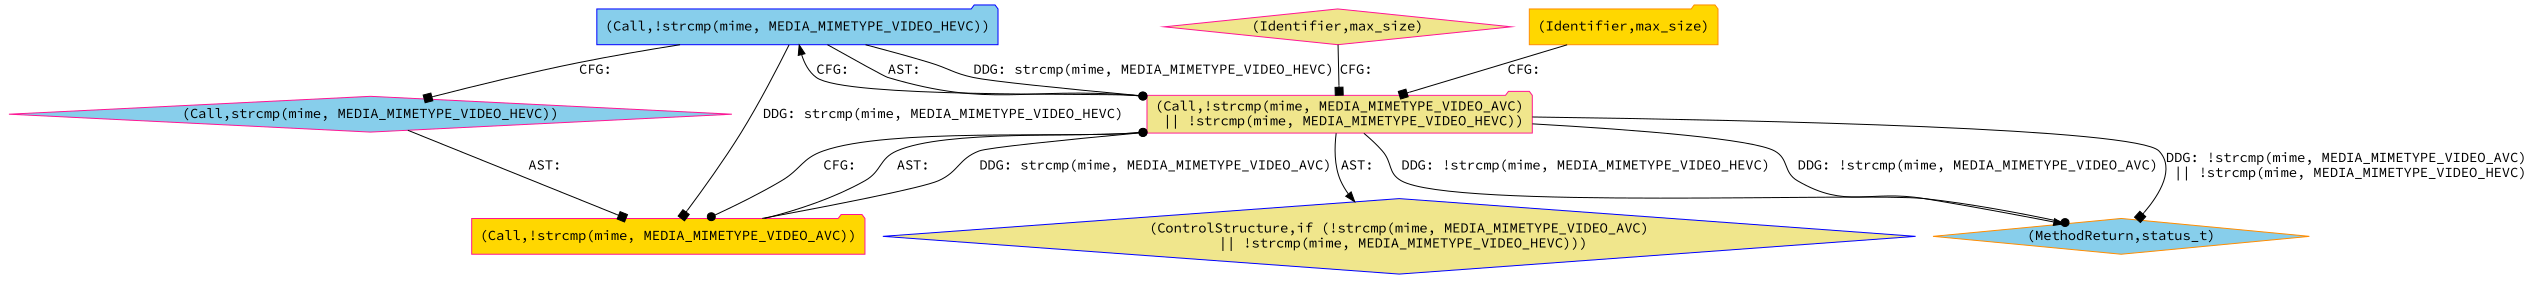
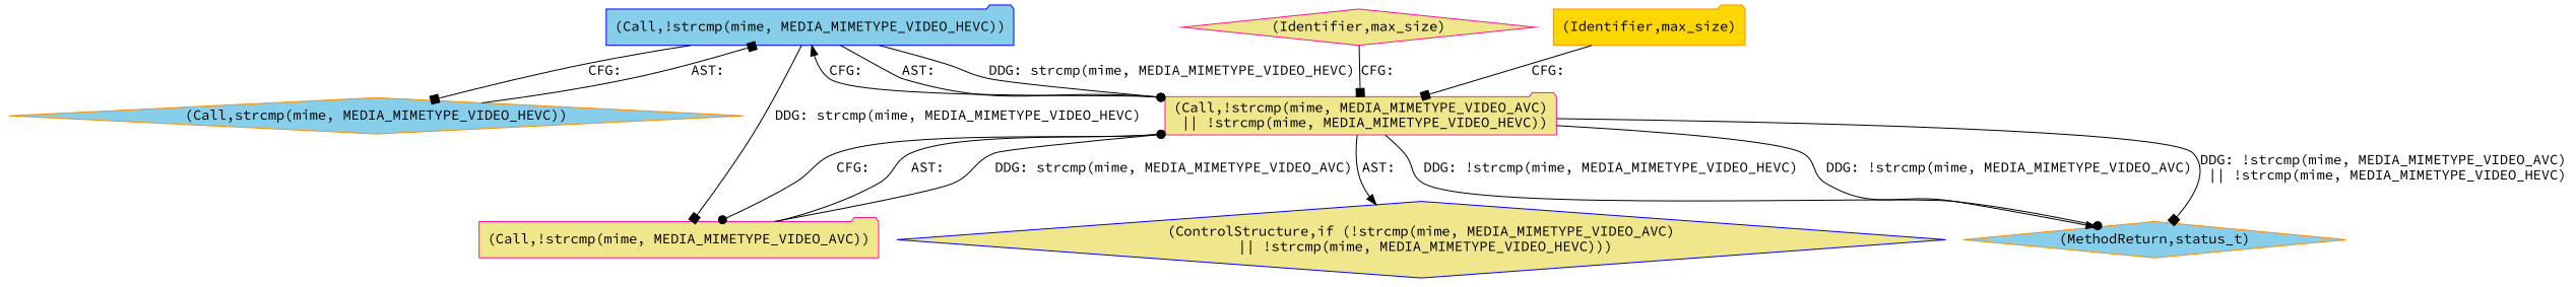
  digraph {
    fontname="Source Code Pro"
    node [color=deeppink fillcolor=skyblue fontname="Source Code Pro" shape=folder style=filled]
    edge [arrowhead=dot fontname="Source Code Pro"]
    n1 [color=blue label="(Call,!strcmp(mime, MEDIA_MIMETYPE_VIDEO_HEVC))"]
    n2 [fillcolor=khaki label="(Call,!strcmp(mime, MEDIA_MIMETYPE_VIDEO_AVC)\n || !strcmp(mime, MEDIA_MIMETYPE_VIDEO_HEVC))"]
-   n3 [label="(Call,strcmp(mime, MEDIA_MIMETYPE_VIDEO_HEVC))" shape=diamond]
-   n4 [fillcolor=gold label="(Call,!strcmp(mime, MEDIA_MIMETYPE_VIDEO_AVC))"]
+   n3 [color=darkorange label="(Call,strcmp(mime, MEDIA_MIMETYPE_VIDEO_HEVC))" shape=diamond]
+   n4 [fillcolor=khaki label="(Call,!strcmp(mime, MEDIA_MIMETYPE_VIDEO_AVC))"]
    n5 [color=darkorange label="(MethodReturn,status_t)" shape=diamond]
    n6 [color=blue fillcolor=khaki label="(ControlStructure,if (!strcmp(mime, MEDIA_MIMETYPE_VIDEO_AVC)\n || !strcmp(mime, MEDIA_MIMETYPE_VIDEO_HEVC)))" shape=diamond]
    n7 [fillcolor=khaki label="(Identifier,max_size)" shape=diamond]
    n8 [color=darkorange fillcolor=gold label="(Identifier,max_size)"]
    n1 -> n2 [label="AST: "]
    n1 -> n2 [label="DDG: strcmp(mime, MEDIA_MIMETYPE_VIDEO_HEVC)"]
    n1 -> n3 [arrowhead=box label="CFG: "]
    n1 -> n4 [arrowhead=box label="DDG: strcmp(mime, MEDIA_MIMETYPE_VIDEO_HEVC)"]
    n2 -> n1 [arrowhead=normal label="CFG: "]
    n2 -> n4 [label="CFG: "]
    n2 -> n5 [arrowhead=normal label="DDG: !strcmp(mime, MEDIA_MIMETYPE_VIDEO_AVC)"]
    n2 -> n5 [arrowhead=box label="DDG: !strcmp(mime, MEDIA_MIMETYPE_VIDEO_AVC)\n || !strcmp(mime, MEDIA_MIMETYPE_VIDEO_HEVC)"]
    n2 -> n5 [label="DDG: !strcmp(mime, MEDIA_MIMETYPE_VIDEO_HEVC)"]
    n2 -> n6 [arrowhead=normal label="AST: "]
-   n3 -> n4 [arrowhead=box label="AST: "]
+   n3 -> n1 [arrowhead=box label="AST: "]
    n4 -> n2 [label="AST: "]
    n4 -> n2 [label="DDG: strcmp(mime, MEDIA_MIMETYPE_VIDEO_AVC)"]
    n7 -> n2 [arrowhead=box label="CFG: "]
    n8 -> n2 [arrowhead=box label="CFG: "]
  }
